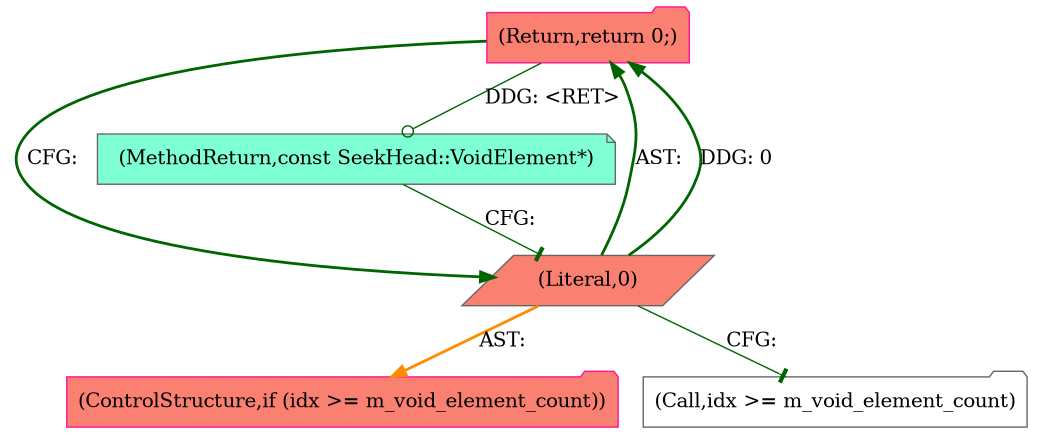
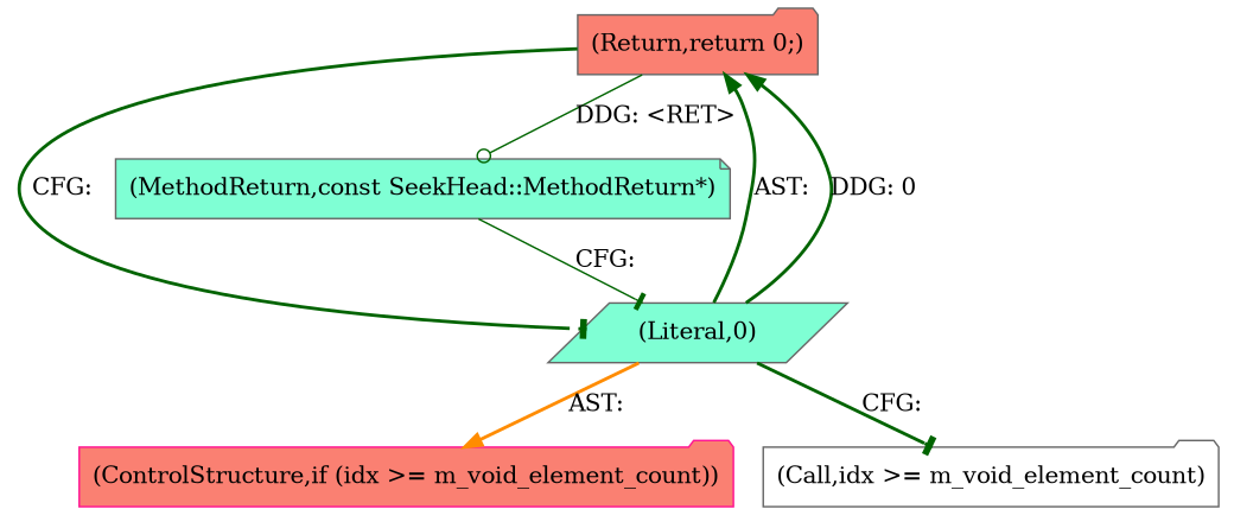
  digraph {
    node [color=gray40 fillcolor=salmon shape=folder style=filled]
    edge [arrowhead=normal color=darkgreen style=bold]
-   n1 [color=deeppink label="(Return,return 0;)"]
-   n2 [label="(Literal,0)" shape=parallelogram]
-   n3 [fillcolor=aquamarine label="(MethodReturn,const SeekHead::VoidElement*)" shape=note]
+   n1 [label="(Return,return 0;)"]
+   n2 [fillcolor=aquamarine label="(Literal,0)" shape=parallelogram]
+   n3 [fillcolor=aquamarine label="(MethodReturn,const SeekHead::MethodReturn*)" shape=note]
    n4 [color=deeppink label="(ControlStructure,if (idx >= m_void_element_count))"]
    n5 [fillcolor=white label="(Call,idx >= m_void_element_count)"]
-   n1 -> n2 [label="CFG: "]
+   n1 -> n2 [arrowhead=tee label="CFG: "]
    n1 -> n3 [arrowhead=odot label="DDG: <RET>" style=solid]
    n2 -> n1 [label="AST: "]
    n2 -> n1 [label="DDG: 0"]
    n2 -> n4 [color=darkorange label="AST: "]
-   n2 -> n5 [arrowhead=tee label="CFG: " style=solid]
+   n2 -> n5 [arrowhead=tee label="CFG: "]
    n3 -> n2 [arrowhead=tee label="CFG: " style=solid]
  }
